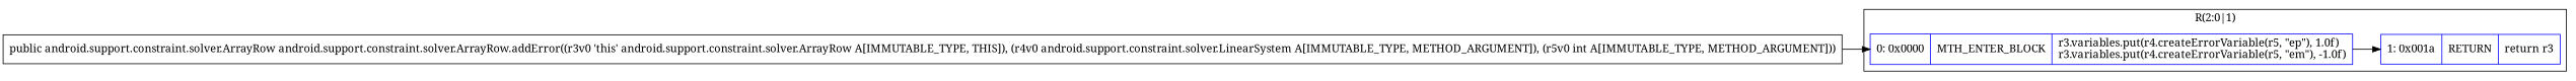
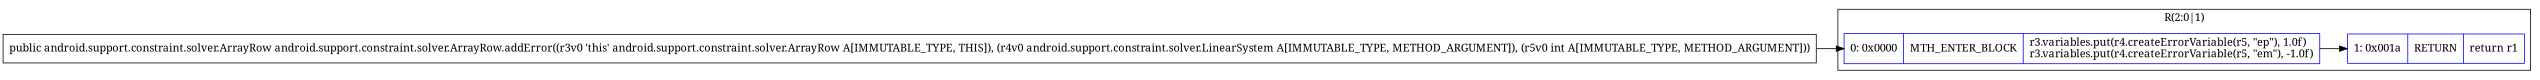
  digraph {
    rankdir=LR
    fontname="Noto Serif"
    node [color=blue shape=record fontname="Noto Serif"]
    edge [fontname="Noto Serif"]
    n1 [label="{0\:\ 0x0000|MTH_ENTER_BLOCK\l|r3.variables.put(r4.createErrorVariable(r5, \"ep\"), 1.0f)\lr3.variables.put(r4.createErrorVariable(r5, \"em\"), \-1.0f)\l}"]
-   n2 [label="{1\:\ 0x001a|RETURN\l|return r3\l}"]
+   n2 [label="{1\:\ 0x001a|RETURN\l|return r1\l}"]
    n3 [label="{public android.support.constraint.solver.ArrayRow android.support.constraint.solver.ArrayRow.addError((r3v0 'this' android.support.constraint.solver.ArrayRow A[IMMUTABLE_TYPE, THIS]), (r4v0 android.support.constraint.solver.LinearSystem A[IMMUTABLE_TYPE, METHOD_ARGUMENT]), (r5v0 int A[IMMUTABLE_TYPE, METHOD_ARGUMENT])) }" color=""]
    subgraph cluster_1 {
      label="R(2:0|1)"
      n1
      n2
    }
    n1 -> n2
    n3 -> n1
  }
